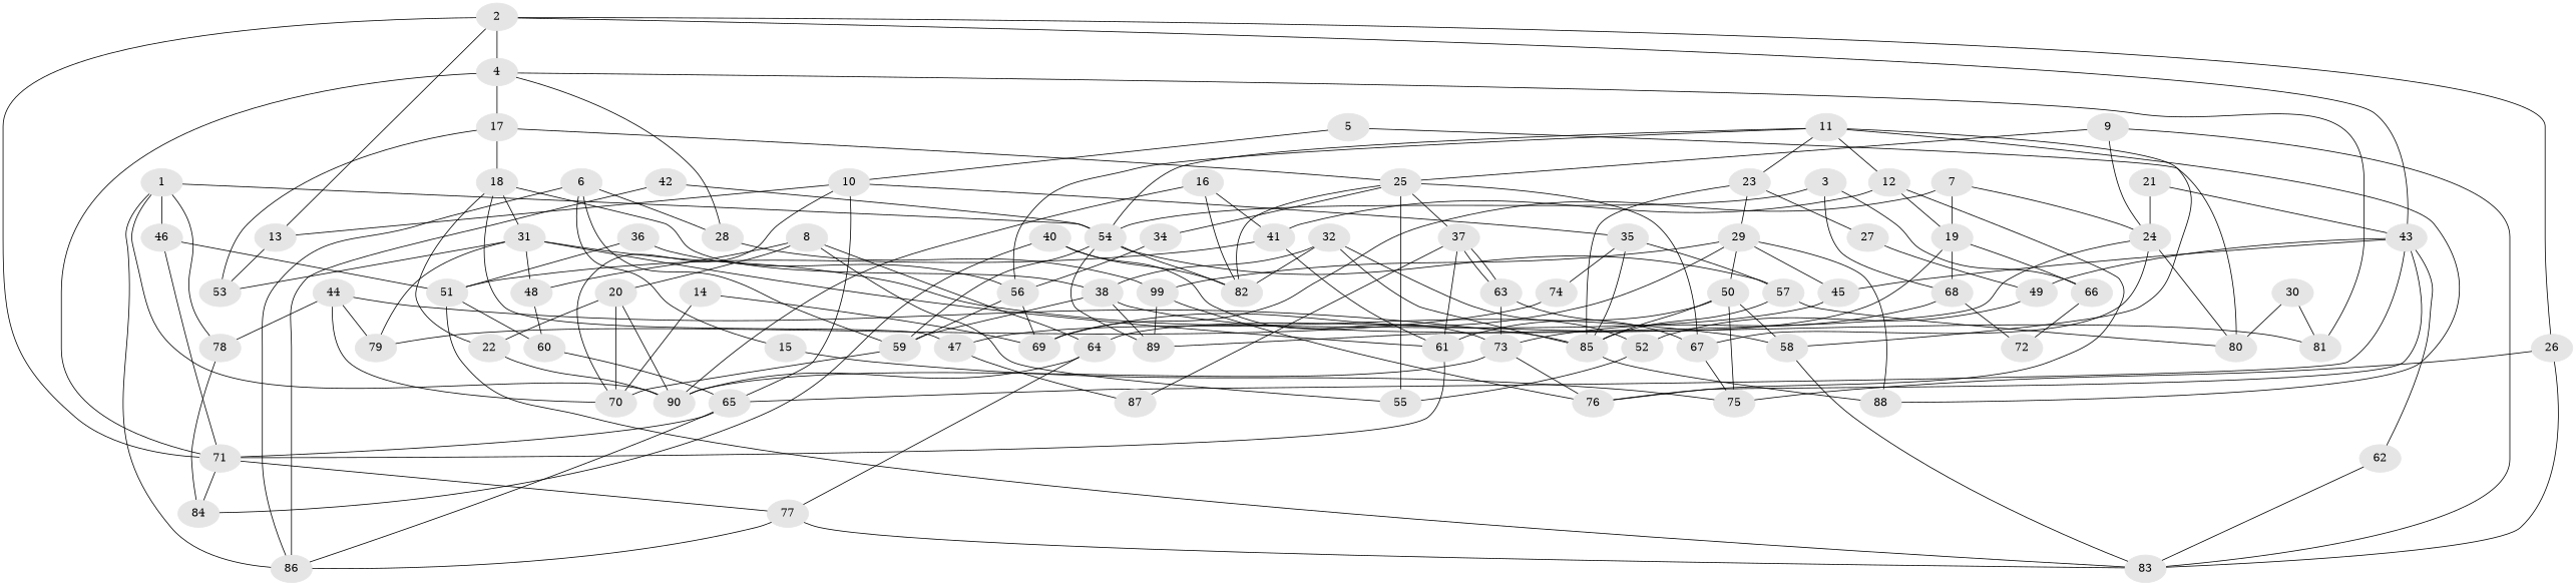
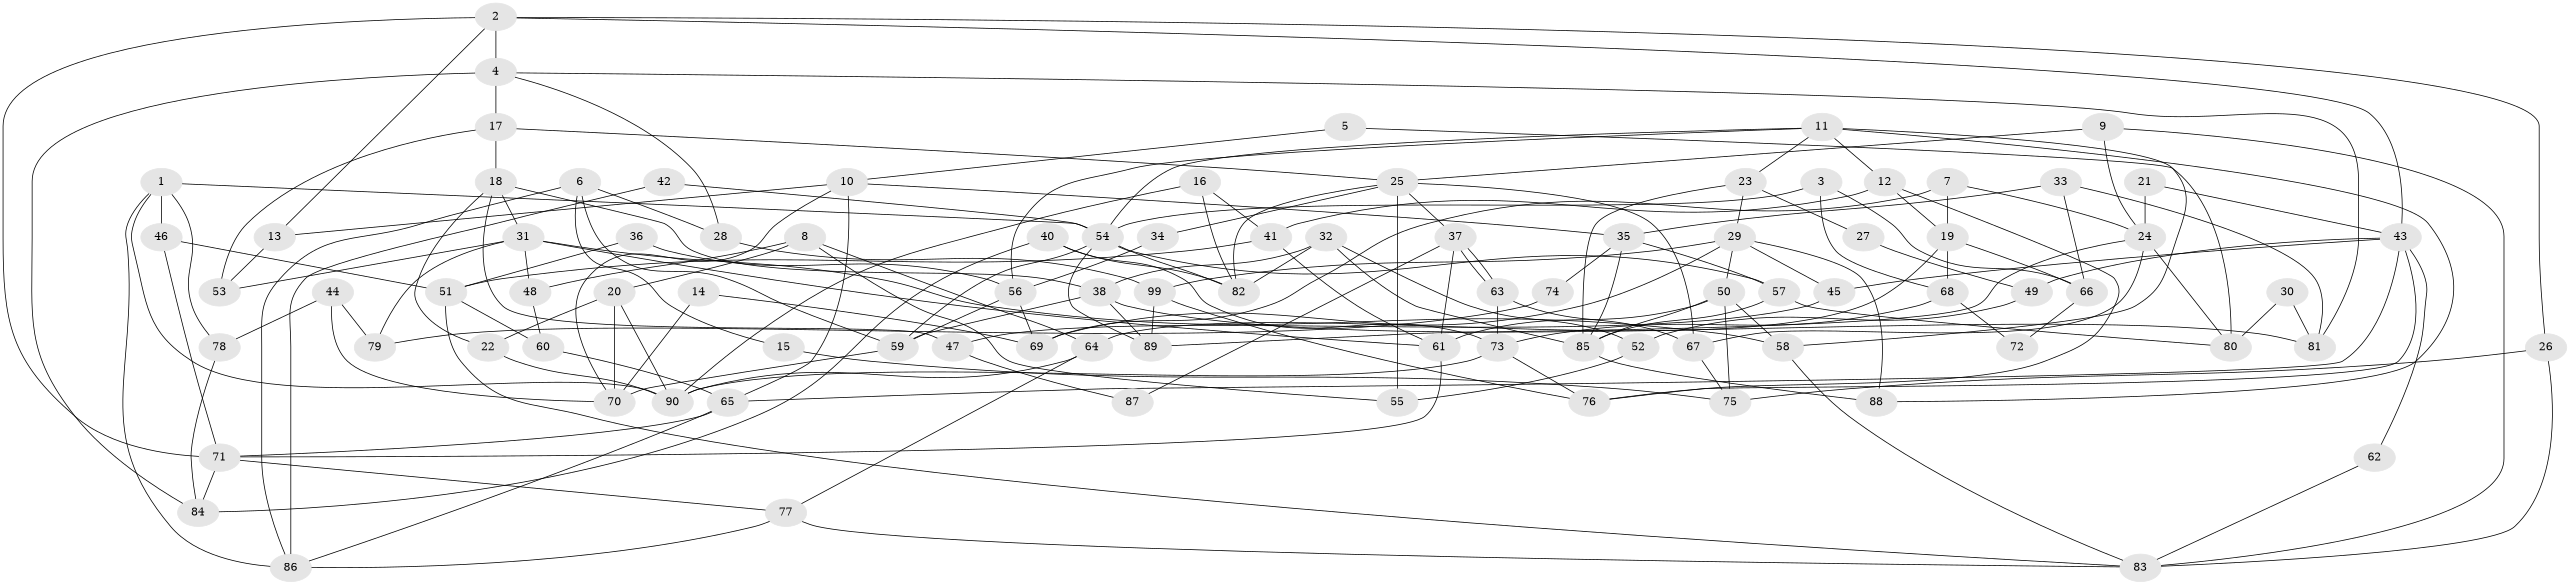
  graph {
    node [color=gray90 style=filled]
    1
    46
    54
    78
    86
    90
    71
    51
    59
    82
    89
    57
    84
    2
    4
    13
    26
    43
    17
    28
    81
    53
    83
    75
    65
    76
    49
    45
    62
    77
    3
    66
    68
    72
    73
    25
    18
    n38 [label=99]
    5
    10
    80
    35
    70
    6
    15
    7
    19
    24
    69
    64
    67
    8
    20
    48
    55
    22
    60
    9
    34
    37
    85
    74
    11
    12
    23
    56
    58
    88
    41
    27
    29
    61
    14
    16
    31
    38
    47
    79
    87
    21
    50
    63
    52
    30
    32
+   33
    36
    40
    42
    44
    1 -- 46
    1 -- 54
    1 -- 78
    1 -- 86
    1 -- 90
    46 -- 71
    46 -- 51
    54 -- 59
    54 -- 82
    54 -- 89
    54 -- 57
    78 -- 84
    71 -- 84
    71 -- 77
    51 -- 83
    51 -- 60
    59 -- 70
    57 -- 80
    57 -- 85
    2 -- 71
    2 -- 4
    2 -- 13
    2 -- 26
    2 -- 43
-   4 -- 71
+   4 -- 84
    4 -- 17
    4 -- 28
    4 -- 81
    13 -- 53
    26 -- 83
    26 -- 75
    43 -- 65
    43 -- 76
    43 -- 49
    43 -- 45
    43 -- 62
    17 -- 53
    17 -- 25
    17 -- 18
    28 -- n38
    65 -- 86
    65 -- 71
    49 -- 52
    45 -- 47
    62 -- 83
    77 -- 86
    77 -- 83
    3 -- 54
    3 -- 66
    3 -- 68
    66 -- 72
    68 -- 72
    68 -- 73
    73 -- 90
    73 -- 76
    25 -- 82
    25 -- 67
    25 -- 55
    25 -- 34
    25 -- 37
    18 -- 22
    18 -- 31
    18 -- 38
    18 -- 47
    n38 -- 89
    n38 -- 76
    5 -- 10
    5 -- 80
    10 -- 13
    10 -- 65
    10 -- 35
    10 -- 70
    35 -- 57
    35 -- 85
    35 -- 74
    6 -- 86
    6 -- 59
    6 -- 28
    6 -- 15
    15 -- 75
    7 -- 19
    7 -- 24
    7 -- 69
    19 -- 66
    19 -- 68
    19 -- 64
    24 -- 89
    24 -- 80
    24 -- 67
    64 -- 90
    64 -- 77
    67 -- 75
    8 -- 64
    8 -- 20
    8 -- 48
    8 -- 55
    20 -- 90
    20 -- 70
    20 -- 22
    48 -- 60
    22 -- 90
    60 -- 65
    9 -- 83
    9 -- 25
    9 -- 24
    34 -- 56
    37 -- 61
    37 -- 87
    37 -- 63
    37 -- 63
    85 -- 88
    74 -- 79
    11 -- 54
    11 -- 12
    11 -- 23
    11 -- 56
    11 -- 58
    11 -- 88
    12 -- 76
    12 -- 19
    12 -- 41
    23 -- 85
    23 -- 27
    23 -- 29
    56 -- 59
    56 -- 69
    58 -- 83
    41 -- 51
    41 -- 61
    27 -- 49
    29 -- 45
    29 -- n38
    29 -- 69
    29 -- 88
    29 -- 50
    61 -- 71
    14 -- 70
    14 -- 69
    16 -- 90
    16 -- 82
    16 -- 41
    31 -- 53
    31 -- 48
    31 -- 58
    31 -- 61
    31 -- 79
    38 -- 59
    38 -- 89
    38 -- 81
    47 -- 87
    21 -- 43
    21 -- 24
    50 -- 75
    50 -- 85
    50 -- 58
    50 -- 61
    63 -- 73
    63 -- 67
    52 -- 55
    30 -- 81
    30 -- 80
    32 -- 82
    32 -- 85
    32 -- 38
    32 -- 52
+   33 -- 81
+   33 -- 66
+   33 -- 35
    36 -- 51
    36 -- 56
    40 -- 82
    40 -- 84
    40 -- 73
    42 -- 54
    42 -- 86
    44 -- 78
    44 -- 70
-   44 -- 85
    44 -- 79
  }
